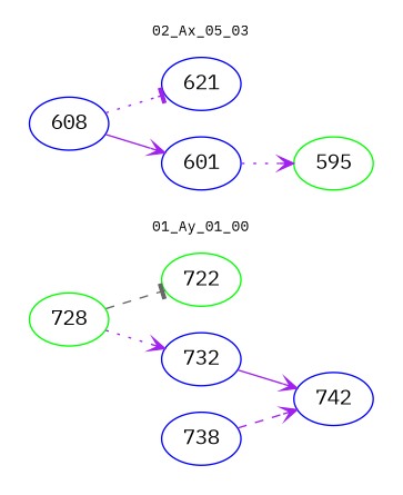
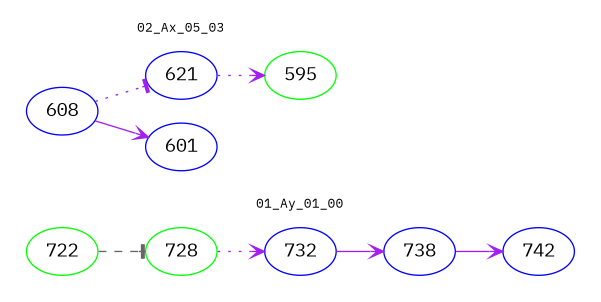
  digraph {
    fontname="IBM Plex Mono"
    rankdir=LR
    node [color=blue fontname="IBM Plex Mono"]
    edge [arrowhead=vee color=purple fontname="IBM Plex Mono" style=dotted]
    n1 [label=732]
    n2 [color=green label=728]
    n3 [label=738]
    n4 [color=green label=722]
    n5 [label=742]
    n6 [label=608]
    n7 [label=601]
    n8 [label=621]
    n9 [color=green label=595]
    subgraph cluster_1 {
      color=white
      fontsize=10
      label="01_Ay_01_00"
      n1
      n2
      n3
      n4
      n5
    }
    subgraph cluster_2 {
      color=white
      fontsize=10
      label="02_Ax_05_03"
      n6
      n7
      n8
      n9
    }
-   n1 -> n5 [style=solid]
+   n1 -> n3 [style=solid]
    n2 -> n1
-   n2 -> n4 [arrowhead=tee color=gray40 style=dashed]
-   n3 -> n5 [style=dashed]
+   n4 -> n2 [arrowhead=tee color=gray40 style=dashed]
+   n3 -> n5 [style=solid]
    n6 -> n7 [style=solid]
    n6 -> n8 [arrowhead=tee]
-   n7 -> n9
+   n8 -> n9
  }
